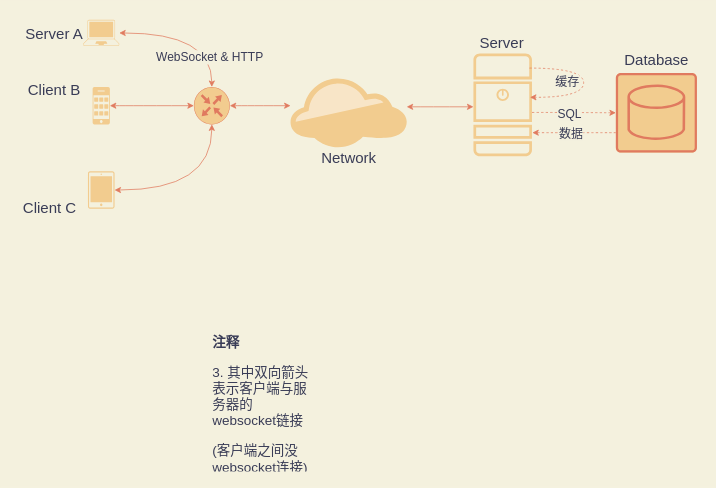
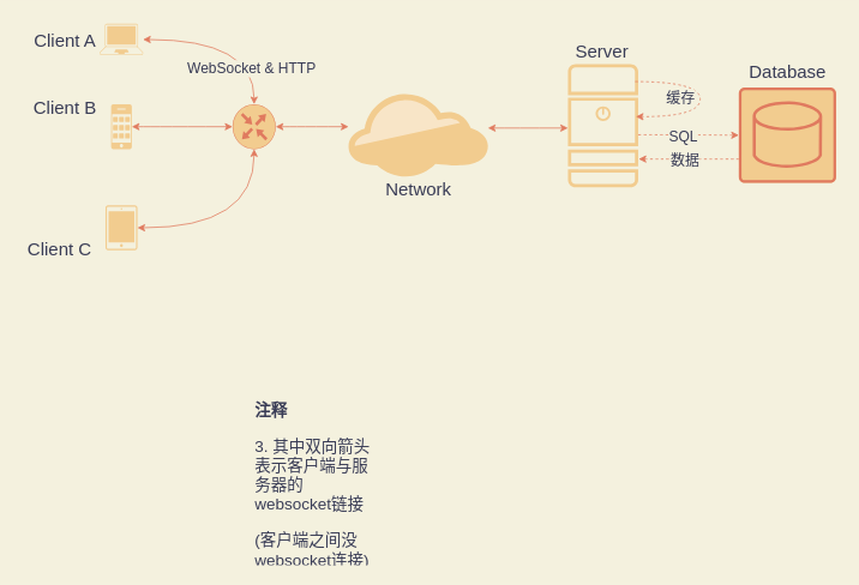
  <mxCell id="0" />
  <mxCell id="1" parent="0" />
  <mxCell id="2" style="edgeStyle=orthogonalEdgeStyle;orthogonalLoop=1;jettySize=auto;html=1;startArrow=classic;strokeColor=#E07A5F;fontColor=#393C56;curved=1;endArrow=classic;endFill=1;startFill=1;fontSize=20;labelBackgroundColor=#F4F1DE;" parent="1" source="3" target="18" edge="1"><mxGeometry relative="1" as="geometry"><Array as="points"><mxPoint x="511" y="141" /></Array></mxGeometry></mxCell>
  <mxCell id="3" value="" style="points=[[0.5,0,0],[1,0.5,0],[0.5,1,0],[0,0.5,0],[0.145,0.145,0],[0.856,0.145,0],[0.855,0.856,0],[0.145,0.855,0]];verticalLabelPosition=bottom;html=1;verticalAlign=top;aspect=fixed;align=center;pointerEvents=1;shape=mxgraph.cisco19.rect;prIcon=router;fillColor=#F2CC8F;strokeColor=#E07A5F;fontColor=#393C56;fontSize=20;" parent="1" vertex="1"><mxGeometry x="258" y="115.5" width="48" height="50" as="geometry" /></mxCell>
  <mxCell id="4" style="edgeStyle=elbowEdgeStyle;orthogonalLoop=1;jettySize=auto;html=1;entryX=1.006;entryY=0.77;entryDx=0;entryDy=0;entryPerimeter=0;dashed=1;startArrow=none;startFill=0;exitX=0;exitY=0.75;exitDx=0;exitDy=0;exitPerimeter=0;strokeColor=#E07A5F;fontColor=#393C56;curved=1;fontSize=20;labelBackgroundColor=#F4F1DE;" parent="1" source="5" target="10" edge="1"><mxGeometry relative="1" as="geometry"><Array as="points"><mxPoint x="817" y="183" /><mxPoint x="792" y="176" /><mxPoint x="766" y="176" /><mxPoint x="744" y="210" /><mxPoint x="767" y="207" /></Array></mxGeometry></mxCell>
  <mxCell id="5" value="" style="points=[[0.015,0.015,0],[0.985,0.015,0],[0.985,0.985,0],[0.015,0.985,0],[0.25,0,0],[0.5,0,0],[0.75,0,0],[1,0.25,0],[1,0.5,0],[1,0.75,0],[0.75,1,0],[0.5,1,0],[0.25,1,0],[0,0.75,0],[0,0.5,0],[0,0.25,0]];verticalLabelPosition=bottom;html=1;verticalAlign=top;aspect=fixed;align=center;pointerEvents=1;shape=mxgraph.cisco19.rect;prIcon=database_relational;dashed=1;fillColor=#F2CC8F;strokeColor=#E07A5F;fontColor=#393C56;fontSize=20;" parent="1" vertex="1"><mxGeometry x="821" y="97" width="108.12" height="106" as="geometry" /></mxCell>
  <mxCell id="6" style="edgeStyle=elbowEdgeStyle;orthogonalLoop=1;jettySize=auto;html=1;startArrow=classic;startFill=1;strokeColor=#E07A5F;fontColor=#393C56;curved=1;endArrow=classic;endFill=1;fontSize=20;labelBackgroundColor=#F4F1DE;" parent="1" source="10" target="18" edge="1"><mxGeometry relative="1" as="geometry"><mxPoint x="609" y="154" as="targetPoint" /><Array as="points"><mxPoint x="569" y="142" /><mxPoint x="569" y="190" /><mxPoint x="616" y="154" /><mxPoint x="569" y="117" /></Array></mxGeometry></mxCell>
  <mxCell id="7" style="edgeStyle=elbowEdgeStyle;orthogonalLoop=1;jettySize=auto;html=1;entryX=0;entryY=0.5;entryDx=0;entryDy=0;entryPerimeter=0;dashed=1;startArrow=none;startFill=0;strokeColor=#E07A5F;fontColor=#393C56;curved=1;fontSize=20;labelBackgroundColor=#F4F1DE;" parent="1" target="5" edge="1"><mxGeometry relative="1" as="geometry"><Array as="points" /><mxPoint x="709.09" y="149.5" as="sourcePoint" /><mxPoint x="816.459" y="150.248" as="targetPoint" /></mxGeometry></mxCell>
  <mxCell id="8" value="数据" style="edgeLabel;html=1;align=center;verticalAlign=middle;resizable=0;points=[];fontColor=#393C56;fontSize=16;labelBackgroundColor=#F4F1DE;" parent="7" vertex="1" connectable="0"><mxGeometry x="0.478" y="-1" relative="1" as="geometry"><mxPoint x="-31" y="26" as="offset" /></mxGeometry></mxCell>
  <mxCell id="9" value="SQL" style="edgeLabel;html=1;align=center;verticalAlign=middle;resizable=0;points=[];fontColor=#393C56;fontSize=16;labelBackgroundColor=#F4F1DE;" parent="7" vertex="1" connectable="0"><mxGeometry x="0.427" y="1" relative="1" as="geometry"><mxPoint x="-30" y="1" as="offset" /></mxGeometry></mxCell>
  <mxCell id="10" value="" style="points=[[0.015,0.015,0],[0.985,0.015,0],[0.985,0.985,0],[0.015,0.985,0],[0.25,0,0],[0.5,0,0],[0.75,0,0],[1,0.25,0],[1,0.5,0],[1,0.75,0],[0.75,1,0],[0.5,1,0],[0.25,1,0],[0,0.75,0],[0,0.5,0],[0,0.25,0]];verticalLabelPosition=bottom;html=1;verticalAlign=top;aspect=fixed;align=center;pointerEvents=1;shape=mxgraph.cisco19.server;strokeColor=none;fillColor=#F2CC8F;fontColor=#393C56;fontSize=20;" parent="1" vertex="1"><mxGeometry x="631" y="71" width="78.09" height="137" as="geometry" /></mxCell>
  <mxCell id="11" style="edgeStyle=orthogonalEdgeStyle;orthogonalLoop=1;jettySize=auto;html=1;entryX=0.5;entryY=0;entryDx=0;entryDy=0;entryPerimeter=0;startArrow=classic;startFill=1;strokeColor=#E07A5F;fontColor=#393C56;curved=1;endArrow=classic;endFill=1;fontSize=20;labelBackgroundColor=#F4F1DE;" parent="1" source="13" target="3" edge="1"><mxGeometry relative="1" as="geometry"><Array as="points"><mxPoint x="282" y="44" /></Array></mxGeometry></mxCell>
  <mxCell id="12" value="WebSocket &amp;amp; HTTP" style="edgeLabel;html=1;align=center;verticalAlign=middle;resizable=0;points=[];fontSize=16;labelBackgroundColor=#F4F1DE;fontColor=#393C56;" vertex="1" connectable="0" parent="11"><mxGeometry x="-0.084" y="-12" relative="1" as="geometry"><mxPoint x="30" y="20" as="offset" /></mxGeometry></mxCell>
  <mxCell id="13" value="" style="points=[[0.13,0.02,0],[0.5,0,0],[0.87,0.02,0],[0.885,0.4,0],[0.985,0.985,0],[0.5,1,0],[0.015,0.985,0],[0.115,0.4,0]];verticalLabelPosition=bottom;html=1;verticalAlign=top;aspect=fixed;align=center;pointerEvents=1;shape=mxgraph.cisco19.laptop;strokeColor=none;fillColor=#F2CC8F;fontColor=#393C56;fontSize=20;" parent="1" vertex="1"><mxGeometry x="110.5" y="26" width="48" height="35" as="geometry" /></mxCell>
  <mxCell id="14" style="edgeStyle=orthogonalEdgeStyle;orthogonalLoop=1;jettySize=auto;html=1;startArrow=classic;strokeColor=#E07A5F;fontColor=#393C56;curved=1;endArrow=classic;endFill=1;startFill=1;fontSize=20;labelBackgroundColor=#F4F1DE;" parent="1" source="15" target="3" edge="1"><mxGeometry relative="1" as="geometry" /></mxCell>
  <mxCell id="15" value="" style="points=[[0.015,0.015,0],[0.985,0.015,0],[0.985,0.985,0],[0.015,0.985,0],[0.25,0,0],[0.5,0,0],[0.75,0,0],[1,0.25,0],[1,0.5,0],[1,0.75,0],[0.75,1,0],[0.5,1,0],[0.25,1,0],[0,0.75,0],[0,0.5,0],[0,0.25,0]];verticalLabelPosition=bottom;html=1;verticalAlign=top;aspect=fixed;align=center;pointerEvents=1;shape=mxgraph.cisco19.cell_phone;strokeColor=none;fillColor=#F2CC8F;fontColor=#393C56;fontSize=20;" parent="1" vertex="1"><mxGeometry x="123" y="115.5" width="23" height="50" as="geometry" /></mxCell>
  <mxCell id="16" style="edgeStyle=orthogonalEdgeStyle;orthogonalLoop=1;jettySize=auto;html=1;entryX=0.5;entryY=1;entryDx=0;entryDy=0;entryPerimeter=0;startArrow=classic;strokeColor=#E07A5F;fontColor=#393C56;curved=1;endArrow=classic;endFill=1;startFill=1;fontSize=20;labelBackgroundColor=#F4F1DE;" parent="1" source="17" target="3" edge="1"><mxGeometry relative="1" as="geometry"><Array as="points"><mxPoint x="282" y="253" /></Array></mxGeometry></mxCell>
  <mxCell id="17" value="" style="points=[[0.015,0.015,0],[0.985,0.015,0],[0.985,0.985,0],[0.015,0.985,0],[0.25,0,0],[0.5,0,0],[0.75,0,0],[1,0.25,0],[1,0.5,0],[1,0.75,0],[0.75,1,0],[0.5,1,0],[0.25,1,0],[0,0.75,0],[0,0.5,0],[0,0.25,0]];verticalLabelPosition=bottom;html=1;verticalAlign=top;aspect=fixed;align=center;pointerEvents=1;shape=mxgraph.cisco19.handheld;strokeColor=none;fillColor=#F2CC8F;fontColor=#393C56;fontSize=20;" parent="1" vertex="1"><mxGeometry x="116.75" y="228" width="35.5" height="50" as="geometry" /></mxCell>
  <mxCell id="18" value="" style="points=[[0,0.64,0],[0.2,0.15,0],[0.4,0.01,0],[0.79,0.25,0],[1,0.65,0],[0.8,0.86,0],[0.41,1,0],[0.16,0.86,0]];verticalLabelPosition=bottom;html=1;verticalAlign=top;aspect=fixed;align=center;pointerEvents=1;shape=mxgraph.cisco19.cloud2;strokeColor=none;fillColor=#F2CC8F;fontColor=#393C56;fontSize=20;" parent="1" vertex="1"><mxGeometry x="387" y="103" width="155" height="93" as="geometry" /></mxCell>
  <mxCell id="19" style="edgeStyle=elbowEdgeStyle;orthogonalLoop=1;jettySize=auto;html=1;startArrow=none;startFill=0;dashed=1;entryX=0.966;entryY=0.426;entryDx=0;entryDy=0;entryPerimeter=0;strokeColor=#E07A5F;fontColor=#393C56;curved=1;exitX=0.956;exitY=0.141;exitDx=0;exitDy=0;exitPerimeter=0;fontSize=20;labelBackgroundColor=#F4F1DE;" parent="1" source="10" target="10" edge="1"><mxGeometry relative="1" as="geometry"><mxPoint x="714" y="47" as="targetPoint" /><Array as="points"><mxPoint x="778" y="75" /><mxPoint x="764" y="109" /><mxPoint x="752" y="127" /><mxPoint x="760" y="157" /><mxPoint x="760" y="166" /><mxPoint x="730" y="161" /><mxPoint x="661" y="120" /></Array></mxGeometry></mxCell>
  <mxCell id="20" value="缓存" style="edgeLabel;html=1;align=center;verticalAlign=middle;resizable=0;points=[];fontColor=#393C56;fontSize=16;labelBackgroundColor=#F4F1DE;" parent="19" vertex="1" connectable="0"><mxGeometry x="-0.543" relative="1" as="geometry"><mxPoint x="8" y="18" as="offset" /></mxGeometry></mxCell>
  <mxCell id="21" value="&lt;h1 style=&quot;font-size: 18px;&quot;&gt;注释&lt;/h1&gt;&lt;p style=&quot;font-size: 18px;&quot;&gt;&lt;span style=&quot;text-align: center; font-size: 18px;&quot;&gt;3. 其中双向箭头表示客户端与服务器的websocket链接&lt;/span&gt;&lt;/p&gt;&lt;p style=&quot;font-size: 18px;&quot;&gt;(客户端之间没websocket连接)&lt;/p&gt;&lt;p style=&quot;font-size: 18px;&quot;&gt;&lt;span style=&quot;text-align: center; font-size: 18px;&quot;&gt;2. 其中单项虚线箭头表示服务器内部逻辑&lt;/span&gt;&lt;br style=&quot;font-size: 18px;&quot;&gt;&lt;/p&gt;" style="text;html=1;strokeColor=none;fillColor=none;spacing=5;spacingTop=-20;whiteSpace=wrap;overflow=hidden;dashed=1;fontColor=#393C56;fontSize=18;" parent="1" vertex="1"><mxGeometry x="278" y="445" width="147" height="184" as="geometry" /></mxCell>
- <mxCell id="22" value="&lt;span style=&quot;font-size: 20px;&quot;&gt;Server A&lt;/span&gt;" style="text;html=1;strokeColor=none;fillColor=none;align=center;verticalAlign=middle;whiteSpace=wrap;fontColor=#393C56;fontSize=20;" parent="1" vertex="1"><mxGeometry x="26.75" y="20.5" width="90" height="46" as="geometry" /></mxCell>
+ <mxCell id="22" value="&lt;span style=&quot;font-size: 20px;&quot;&gt;Client A&lt;/span&gt;" style="text;html=1;strokeColor=none;fillColor=none;align=center;verticalAlign=middle;whiteSpace=wrap;fontColor=#393C56;fontSize=20;" parent="1" vertex="1"><mxGeometry x="26.75" y="20.5" width="90" height="46" as="geometry" /></mxCell>
  <mxCell id="23" value="Server" style="text;html=1;strokeColor=none;fillColor=none;align=center;verticalAlign=middle;whiteSpace=wrap;fontSize=20;fontColor=#393C56;" parent="1" vertex="1"><mxGeometry x="614" y="29" width="110" height="54" as="geometry" /></mxCell>
  <mxCell id="24" value="Database" style="text;html=1;strokeColor=none;fillColor=none;align=center;verticalAlign=middle;whiteSpace=wrap;fontSize=20;fontColor=#393C56;" parent="1" vertex="1"><mxGeometry x="817.59" y="54" width="114.94" height="50" as="geometry" /></mxCell>
  <mxCell id="25" value="Network" style="text;html=1;strokeColor=none;fillColor=none;align=center;verticalAlign=middle;whiteSpace=wrap;fontSize=20;fontColor=#393C56;" parent="1" vertex="1"><mxGeometry x="409.5" y="177" width="110" height="66" as="geometry" /></mxCell>
  <mxCell id="26" value="&lt;span style=&quot;font-size: 20px;&quot;&gt;Client C&lt;/span&gt;" style="text;html=1;strokeColor=none;fillColor=none;align=center;verticalAlign=middle;whiteSpace=wrap;fontColor=#393C56;fontSize=20;" vertex="1" parent="1"><mxGeometry x="20.5" y="253" width="90" height="46" as="geometry" /></mxCell>
  <mxCell id="27" value="&lt;span style=&quot;font-size: 20px;&quot;&gt;Client B&lt;/span&gt;" style="text;html=1;strokeColor=none;fillColor=none;align=center;verticalAlign=middle;whiteSpace=wrap;fontColor=#393C56;fontSize=20;" vertex="1" parent="1"><mxGeometry x="26.75" y="95.5" width="90" height="46" as="geometry" /></mxCell>
